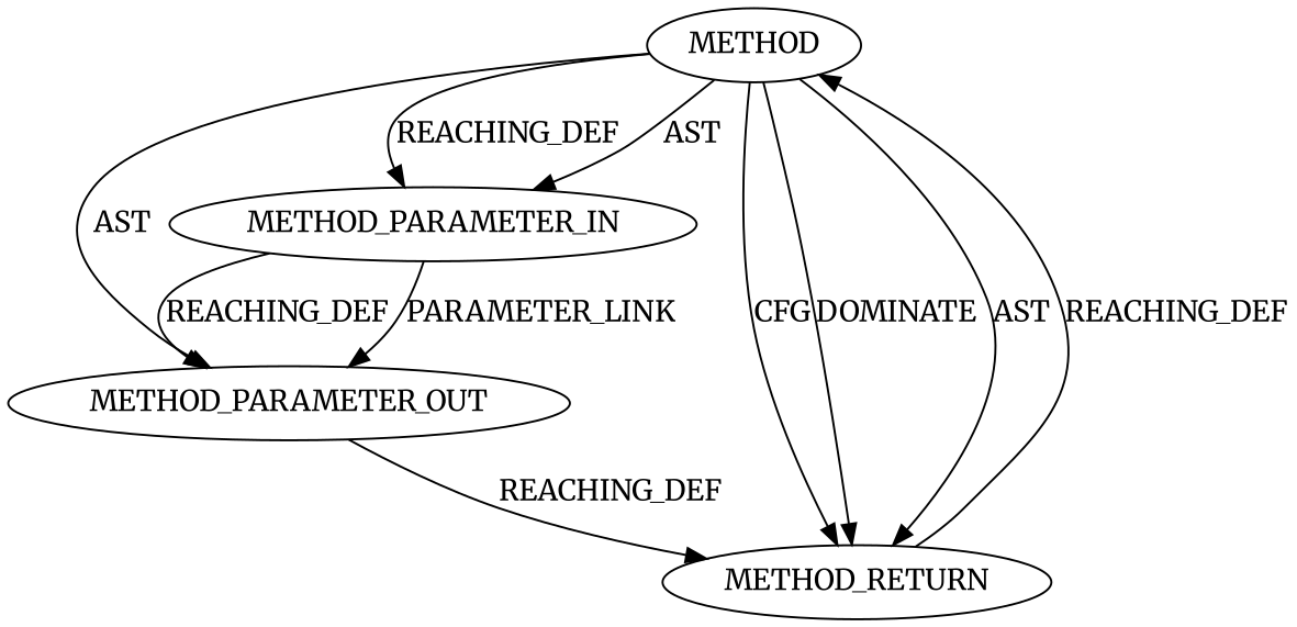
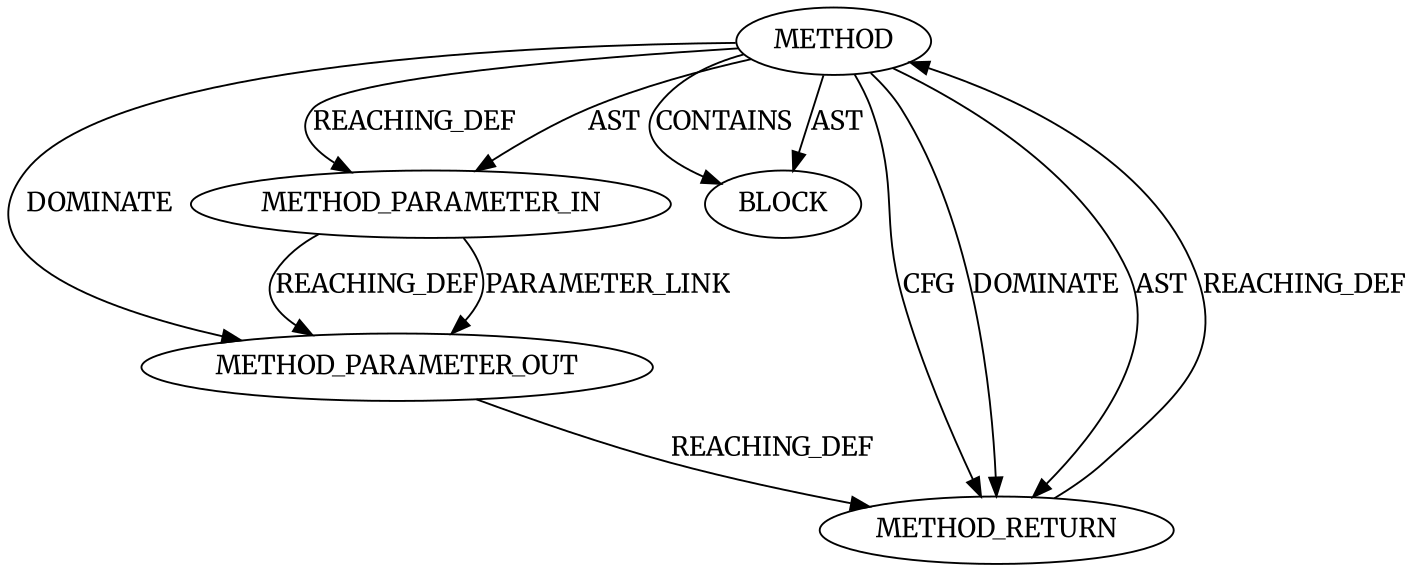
  digraph {
    fontname=Merriweather
    node [CODE="<empty>" ORDER=1 fontname=Merriweather EVALUATION_STRATEGY=BY_VALUE TYPE_FULL_NAME=ANY]
    edge [fontname=Merriweather]
    n1 [AST_PARENT_FULL_NAME="<global>" AST_PARENT_TYPE=NAMESPACE_BLOCK FILENAME="<empty>" FULL_NAME=vmalloc_to_page IS_EXTERNAL=true NAME=vmalloc_to_page ORDER=0 label=METHOD EVALUATION_STRATEGY="" TYPE_FULL_NAME=""]
    n2 [CODE=p1 INDEX=1 IS_VARIADIC=false NAME=p1 label=METHOD_PARAMETER_OUT]
    n3 [CODE=p1 INDEX=1 IS_VARIADIC=false NAME=p1 label=METHOD_PARAMETER_IN]
+   n4 [ARGUMENT_INDEX=1 label=BLOCK EVALUATION_STRATEGY=""]
    n5 [CODE=RET ORDER=2 label=METHOD_RETURN]
-   n1 -> n2 [label=AST]
+   n1 -> n2 [label=DOMINATE]
    n1 -> n3 [label=REACHING_DEF]
    n1 -> n3 [label=AST]
+   n1 -> n4 [label=CONTAINS]
+   n1 -> n4 [label=AST]
    n1 -> n5 [label=CFG]
    n1 -> n5 [label=DOMINATE]
    n1 -> n5 [label=AST]
    n2 -> n5 [VARIABLE=p1 label=REACHING_DEF]
    n3 -> n2 [VARIABLE=p1 label=REACHING_DEF]
    n3 -> n2 [label=PARAMETER_LINK]
    n5 -> n1 [label=REACHING_DEF]
  }
